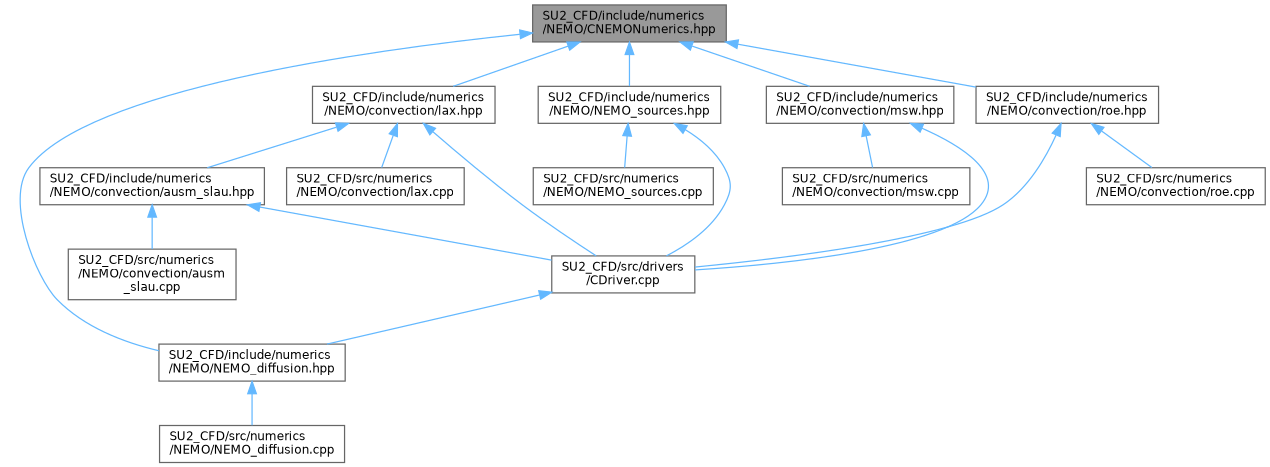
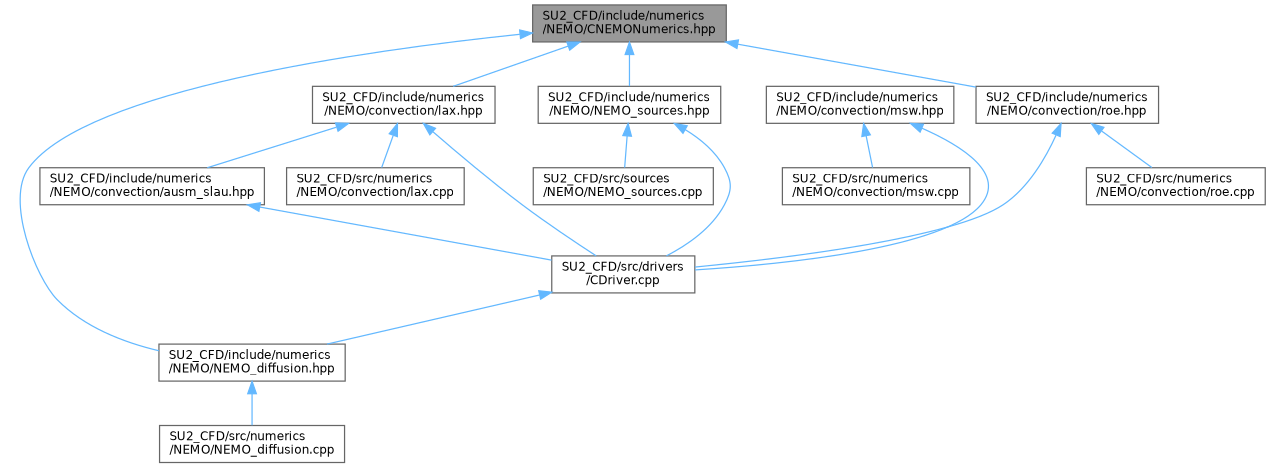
  digraph {
    node [color=grey40 fillcolor=white fontname=Helvetica fontsize=10 shape=box style=filled]
    edge [color=steelblue1 dir=back fontname=Helvetica fontsize=10 labelfontname=Helvetica labelfontsize=10 style=solid]
    n1 [color=gray40 fillcolor=grey60 fontcolor=black height=0.2 label="SU2_CFD/include/numerics\l/NEMO/CNEMONumerics.hpp" width=0.4]
    n2 [height=0.2 label="SU2_CFD/include/numerics\l/NEMO/NEMO_diffusion.hpp" width=0.4]
    n3 [height=0.2 label="SU2_CFD/include/numerics\l/NEMO/NEMO_sources.hpp" width=0.4]
    n4 [height=0.2 label="SU2_CFD/include/numerics\l/NEMO/convection/lax.hpp" width=0.4]
    n5 [height=0.2 label="SU2_CFD/include/numerics\l/NEMO/convection/msw.hpp" width=0.4]
    n6 [height=0.2 label="SU2_CFD/include/numerics\l/NEMO/convection/roe.hpp" width=0.4]
    n7 [height=0.2 label="SU2_CFD/src/numerics\l/NEMO/NEMO_diffusion.cpp" width=0.4]
    n8 [height=0.2 label="SU2_CFD/src/drivers\l/CDriver.cpp" width=0.4]
-   n9 [height=0.2 label="SU2_CFD/src/numerics\l/NEMO/NEMO_sources.cpp" width=0.4]
+   n9 [height=0.2 label="SU2_CFD/src/sources\l/NEMO/NEMO_sources.cpp" width=0.4]
    n10 [height=0.2 label="SU2_CFD/include/numerics\l/NEMO/convection/ausm_slau.hpp" width=0.4]
-   n11 [height=0.2 label="SU2_CFD/src/numerics\l/NEMO/convection/ausm\l_slau.cpp" width=0.4]
    n12 [height=0.2 label="SU2_CFD/src/numerics\l/NEMO/convection/lax.cpp" width=0.4]
    n13 [height=0.2 label="SU2_CFD/src/numerics\l/NEMO/convection/msw.cpp" width=0.4]
    n14 [height=0.2 label="SU2_CFD/src/numerics\l/NEMO/convection/roe.cpp" width=0.4]
    n1 -> n2
    n1 -> n3
    n1 -> n4
-   n1 -> n5
    n1 -> n6
    n2 -> n7
    n3 -> n8
    n3 -> n9
    n4 -> n8
    n4 -> n10
    n4 -> n12
    n5 -> n8
    n5 -> n13
    n6 -> n8
    n6 -> n14
    n8 -> n2
    n10 -> n8
-   n10 -> n11
  }
